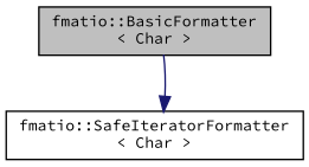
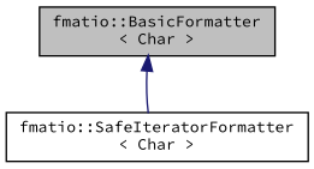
  digraph {
    fontname="Source Code Pro"
    node [color=black fontname="Source Code Pro" fontsize=10 shape=record style=filled]
    n1 [fillcolor=grey75 fontcolor=black height=0.2 label="fmatio::BasicFormatter\l\< Char \>" width=0.4]
    n2 [fillcolor=white height=0.2 label="fmatio::SafeIteratorFormatter\l\< Char \>" width=0.4]
-   n2 -> n1 [color=midnightblue dir=back fontname="Source Code Pro" fontsize=10 labelfontname=Helvetica labelfontsize=10 style=solid]
+   n1 -> n2 [color=midnightblue dir=back fontname="Source Code Pro" fontsize=10 labelfontname=Helvetica labelfontsize=10 style=solid]
  }
